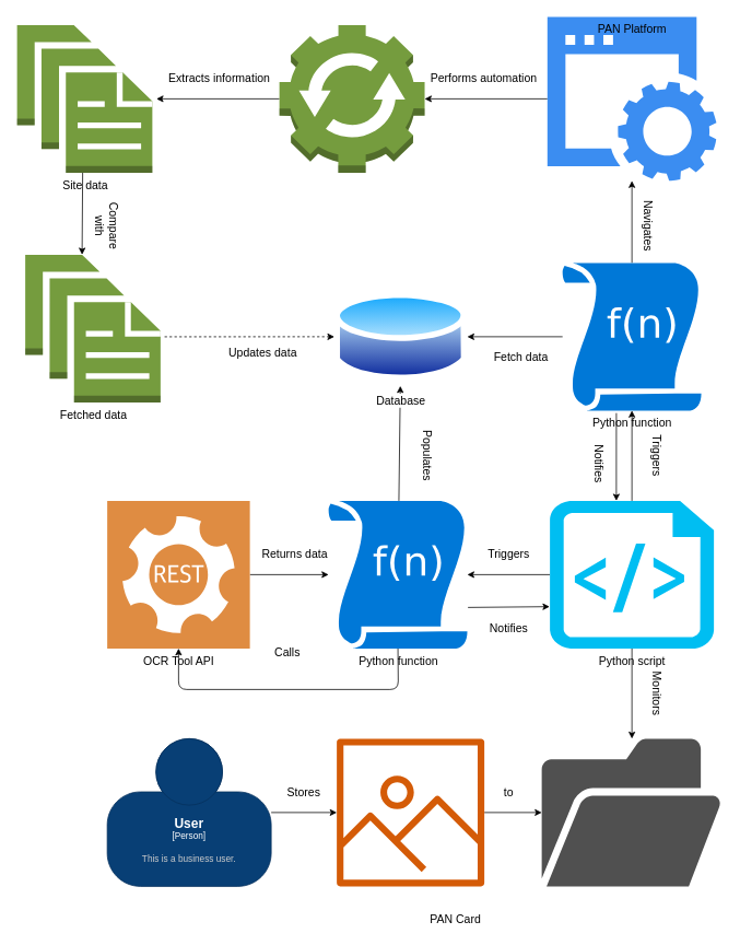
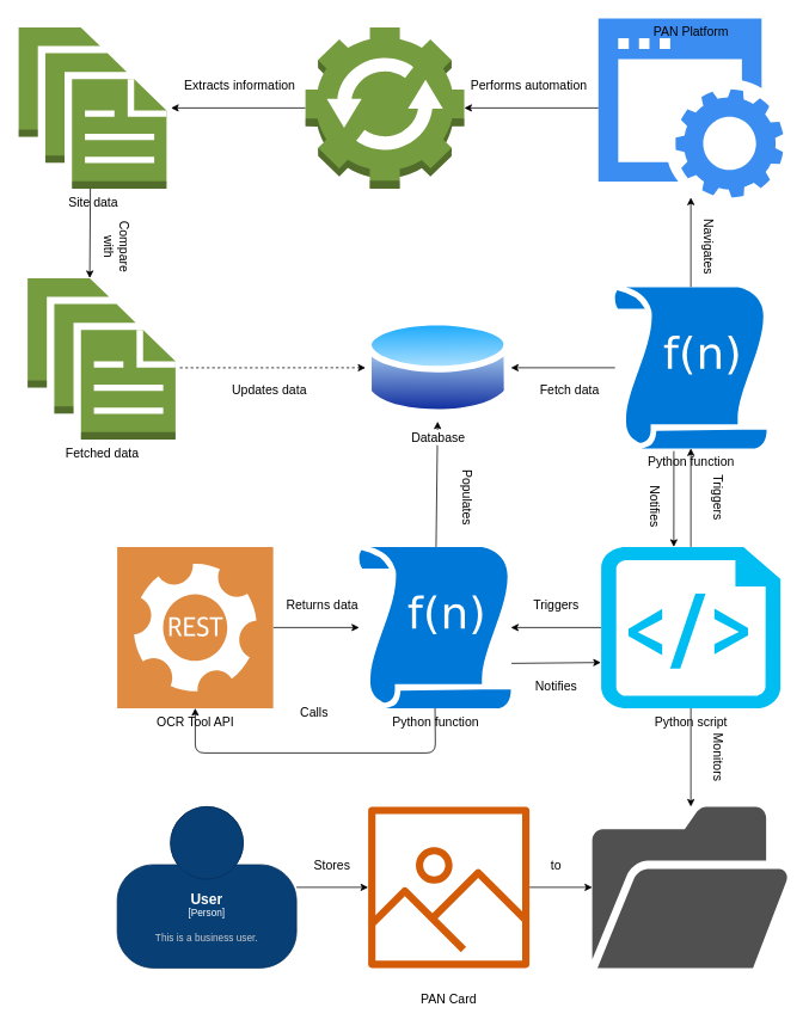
  <mxCell id="0" />
  <mxCell id="1" parent="0" />
  <mxCell id="2" value="" style="sketch=0;pointerEvents=1;shadow=0;dashed=0;html=1;strokeColor=none;fillColor=#505050;labelPosition=center;verticalLabelPosition=bottom;verticalAlign=top;outlineConnect=0;align=center;shape=mxgraph.office.concepts.folder_open;" vertex="1" parent="1"><mxGeometry x="660" y="900" width="220" height="180" as="geometry" /></mxCell>
  <mxCell id="3" style="edgeStyle=none;html=1;fontSize=14;" edge="1" parent="1" source="4" target="6"><mxGeometry relative="1" as="geometry" /></mxCell>
  <mxCell id="4" value="&lt;font style=&quot;font-size: 16px&quot;&gt;&lt;b&gt;User&lt;/b&gt;&lt;/font&gt;&lt;div&gt;[Person]&lt;/div&gt;&lt;br&gt;&lt;div&gt;&lt;font style=&quot;font-size: 11px&quot;&gt;&lt;font color=&quot;#cccccc&quot;&gt;This is a business user.&lt;/font&gt;&lt;/div&gt;" style="html=1;fontSize=11;dashed=0;whiteSpace=wrap;fillColor=#083F75;strokeColor=#06315C;fontColor=#ffffff;shape=mxgraph.c4.person2;align=center;metaEdit=1;points=[[0.5,0,0],[1,0.5,0],[1,0.75,0],[0.75,1,0],[0.5,1,0],[0.25,1,0],[0,0.75,0],[0,0.5,0]];resizable=0;" vertex="1" parent="1"><mxGeometry x="130" y="900" width="200" height="180" as="geometry" /></mxCell>
  <mxCell id="5" style="edgeStyle=none;html=1;fontSize=14;" edge="1" parent="1" source="6" target="2"><mxGeometry relative="1" as="geometry" /></mxCell>
  <mxCell id="6" value="" style="sketch=0;outlineConnect=0;fontColor=#232F3E;gradientColor=none;fillColor=#D45B07;strokeColor=none;dashed=0;verticalLabelPosition=bottom;verticalAlign=top;align=center;html=1;fontSize=12;fontStyle=0;aspect=fixed;pointerEvents=1;shape=mxgraph.aws4.container_registry_image;" vertex="1" parent="1"><mxGeometry x="410" y="900" width="180" height="180" as="geometry" /></mxCell>
  <mxCell id="7" value="&lt;font style=&quot;font-size: 14px;&quot;&gt;Stores&lt;/font&gt;" style="text;html=1;strokeColor=none;fillColor=none;align=center;verticalAlign=middle;whiteSpace=wrap;rounded=0;" vertex="1" parent="1"><mxGeometry x="340" y="950" width="60" height="30" as="geometry" /></mxCell>
  <mxCell id="8" value="to" style="text;html=1;strokeColor=none;fillColor=none;align=center;verticalAlign=middle;whiteSpace=wrap;rounded=0;fontSize=14;" vertex="1" parent="1"><mxGeometry x="590" y="950" width="60" height="30" as="geometry" /></mxCell>
- <mxCell id="9" value="PAN Card" style="text;html=1;strokeColor=none;fillColor=none;align=center;verticalAlign=middle;whiteSpace=wrap;rounded=0;fontSize=14;" vertex="1" parent="1"><mxGeometry x="520" y="1105" width="70" height="30" as="geometry" /></mxCell>
+ <mxCell id="9" value="PAN Card" style="text;html=1;strokeColor=none;fillColor=none;align=center;verticalAlign=middle;whiteSpace=wrap;rounded=0;fontSize=14;" vertex="1" parent="1"><mxGeometry x="465" y="1100" width="70" height="30" as="geometry" /></mxCell>
  <mxCell id="10" style="edgeStyle=none;html=1;fontSize=14;" edge="1" parent="1" source="13" target="2"><mxGeometry relative="1" as="geometry" /></mxCell>
  <mxCell id="11" value="" style="edgeStyle=none;html=1;fontSize=14;" edge="1" parent="1" source="13" target="18"><mxGeometry relative="1" as="geometry" /></mxCell>
  <mxCell id="12" style="edgeStyle=none;html=1;entryX=0.5;entryY=1;entryDx=0;entryDy=0;entryPerimeter=0;fontSize=14;" edge="1" parent="1" source="13" target="27"><mxGeometry relative="1" as="geometry" /></mxCell>
  <mxCell id="13" value="Python script" style="verticalLabelPosition=bottom;html=1;verticalAlign=top;align=center;strokeColor=none;fillColor=#00BEF2;shape=mxgraph.azure.script_file;pointerEvents=1;fontSize=14;" vertex="1" parent="1"><mxGeometry x="670" y="610" width="200" height="180" as="geometry" /></mxCell>
  <mxCell id="14" value="Monitors" style="text;html=1;strokeColor=none;fillColor=none;align=center;verticalAlign=middle;whiteSpace=wrap;rounded=0;fontSize=14;rotation=90;" vertex="1" parent="1"><mxGeometry x="770" y="830" width="60" height="30" as="geometry" /></mxCell>
  <mxCell id="15" value="" style="edgeStyle=none;html=1;fontSize=14;exitX=0.5;exitY=1;exitDx=0;exitDy=0;exitPerimeter=0;" edge="1" parent="1" source="18" target="22"><mxGeometry relative="1" as="geometry"><Array as="points"><mxPoint x="485" y="840" /><mxPoint x="217" y="840" /></Array></mxGeometry></mxCell>
  <mxCell id="16" value="" style="edgeStyle=none;html=1;fontSize=14;" edge="1" parent="1" source="18" target="20"><mxGeometry relative="1" as="geometry" /></mxCell>
  <mxCell id="17" style="edgeStyle=none;html=1;entryX=-0.002;entryY=0.717;entryDx=0;entryDy=0;entryPerimeter=0;fontSize=14;" edge="1" parent="1" target="13"><mxGeometry relative="1" as="geometry"><mxPoint x="570" y="740" as="sourcePoint" /></mxGeometry></mxCell>
  <mxCell id="18" value="Python function" style="sketch=0;aspect=fixed;pointerEvents=1;shadow=0;dashed=0;html=1;strokeColor=none;labelPosition=center;verticalLabelPosition=bottom;verticalAlign=top;align=center;shape=mxgraph.mscae.enterprise.udf_function;fillColor=#0078D7;fontSize=14;" vertex="1" parent="1"><mxGeometry x="400" y="610" width="169.2" height="180" as="geometry" /></mxCell>
  <mxCell id="19" value="Triggers" style="text;html=1;strokeColor=none;fillColor=none;align=center;verticalAlign=middle;whiteSpace=wrap;rounded=0;fontSize=14;rotation=0;" vertex="1" parent="1"><mxGeometry x="590" y="660" width="60" height="30" as="geometry" /></mxCell>
  <mxCell id="20" value="Database" style="aspect=fixed;perimeter=ellipsePerimeter;html=1;align=center;shadow=0;dashed=0;spacingTop=3;image;image=img/lib/active_directory/database.svg;fontSize=14;" vertex="1" parent="1"><mxGeometry x="407.04" y="350" width="162.16" height="120" as="geometry" /></mxCell>
  <mxCell id="21" value="" style="edgeStyle=none;html=1;fontSize=14;" edge="1" parent="1" source="22" target="18"><mxGeometry relative="1" as="geometry" /></mxCell>
  <mxCell id="22" value="OCR Tool API" style="sketch=0;pointerEvents=1;shadow=0;dashed=0;html=1;strokeColor=none;fillColor=#DF8C42;labelPosition=center;verticalLabelPosition=bottom;verticalAlign=top;align=center;outlineConnect=0;shape=mxgraph.veeam2.restful_api;fontSize=14;" vertex="1" parent="1"><mxGeometry x="130" y="610" width="174" height="180" as="geometry" /></mxCell>
  <mxCell id="23" value="Calls" style="text;html=1;strokeColor=none;fillColor=none;align=center;verticalAlign=middle;whiteSpace=wrap;rounded=0;fontSize=14;" vertex="1" parent="1"><mxGeometry x="320" y="780" width="60" height="30" as="geometry" /></mxCell>
  <mxCell id="24" value="Returns data" style="text;html=1;strokeColor=none;fillColor=none;align=center;verticalAlign=middle;whiteSpace=wrap;rounded=0;fontSize=14;rotation=0;" vertex="1" parent="1"><mxGeometry x="313.52" y="660" width="90" height="30" as="geometry" /></mxCell>
  <mxCell id="25" value="" style="edgeStyle=none;html=1;fontSize=14;" edge="1" parent="1" source="27" target="20"><mxGeometry relative="1" as="geometry" /></mxCell>
  <mxCell id="26" value="" style="edgeStyle=none;html=1;fontSize=14;" edge="1" parent="1" source="27" target="33"><mxGeometry relative="1" as="geometry" /></mxCell>
  <mxCell id="27" value="Python function" style="sketch=0;aspect=fixed;pointerEvents=1;shadow=0;dashed=0;html=1;strokeColor=none;labelPosition=center;verticalLabelPosition=bottom;verticalAlign=top;align=center;shape=mxgraph.mscae.enterprise.udf_function;fillColor=#0078D7;fontSize=14;" vertex="1" parent="1"><mxGeometry x="685.4" y="320" width="169.2" height="180" as="geometry" /></mxCell>
  <mxCell id="28" value="Triggers" style="text;html=1;strokeColor=none;fillColor=none;align=center;verticalAlign=middle;whiteSpace=wrap;rounded=0;fontSize=14;rotation=90;" vertex="1" parent="1"><mxGeometry x="770" y="540" width="60" height="30" as="geometry" /></mxCell>
  <mxCell id="29" value="Populates" style="text;html=1;strokeColor=none;fillColor=none;align=center;verticalAlign=middle;whiteSpace=wrap;rounded=0;fontSize=14;rotation=90;" vertex="1" parent="1"><mxGeometry x="490" y="540" width="60" height="30" as="geometry" /></mxCell>
  <mxCell id="30" value="Fetch data" style="text;html=1;strokeColor=none;fillColor=none;align=center;verticalAlign=middle;whiteSpace=wrap;rounded=0;fontSize=14;" vertex="1" parent="1"><mxGeometry x="600" y="420" width="70" height="30" as="geometry" /></mxCell>
  <mxCell id="31" value="Notifies" style="text;html=1;strokeColor=none;fillColor=none;align=center;verticalAlign=middle;whiteSpace=wrap;rounded=0;fontSize=14;" vertex="1" parent="1"><mxGeometry x="590" y="750" width="60" height="30" as="geometry" /></mxCell>
  <mxCell id="32" style="edgeStyle=none;html=1;entryX=1;entryY=0.5;entryDx=0;entryDy=0;entryPerimeter=0;fontSize=14;" edge="1" parent="1" source="33" target="36"><mxGeometry relative="1" as="geometry" /></mxCell>
  <mxCell id="33" value="PAN Platform" style="sketch=0;html=1;aspect=fixed;strokeColor=none;shadow=0;align=center;verticalAlign=top;fillColor=#3B8DF1;shape=mxgraph.gcp2.website;fontSize=14;" vertex="1" parent="1"><mxGeometry x="666.9" y="20" width="206.19" height="200" as="geometry" /></mxCell>
  <mxCell id="34" value="Navigates" style="text;html=1;strokeColor=none;fillColor=none;align=center;verticalAlign=middle;whiteSpace=wrap;rounded=0;fontSize=14;rotation=90;" vertex="1" parent="1"><mxGeometry x="760" y="260" width="60" height="30" as="geometry" /></mxCell>
  <mxCell id="35" style="edgeStyle=none;html=1;fontSize=14;" edge="1" parent="1" source="36"><mxGeometry relative="1" as="geometry"><mxPoint x="190" y="120" as="targetPoint" /></mxGeometry></mxCell>
  <mxCell id="36" value="" style="outlineConnect=0;dashed=0;verticalLabelPosition=bottom;verticalAlign=top;align=center;html=1;shape=mxgraph.aws3.automation;fillColor=#759C3E;gradientColor=none;fontSize=14;" vertex="1" parent="1"><mxGeometry x="340" y="30" width="177.2" height="180" as="geometry" /></mxCell>
  <mxCell id="37" value="Performs automation" style="text;html=1;strokeColor=none;fillColor=none;align=center;verticalAlign=middle;whiteSpace=wrap;rounded=0;fontSize=14;" vertex="1" parent="1"><mxGeometry x="519" y="80" width="141" height="30" as="geometry" /></mxCell>
  <mxCell id="38" style="edgeStyle=none;html=1;entryX=0.42;entryY=0;entryDx=0;entryDy=0;entryPerimeter=0;fontSize=14;" edge="1" parent="1" target="42"><mxGeometry relative="1" as="geometry"><mxPoint x="100" y="210" as="sourcePoint" /></mxGeometry></mxCell>
  <mxCell id="39" value="Site data" style="outlineConnect=0;dashed=0;verticalLabelPosition=bottom;verticalAlign=top;align=center;html=1;shape=mxgraph.aws3.documents;fillColor=#759C3E;gradientColor=none;fontSize=14;" vertex="1" parent="1"><mxGeometry x="20" y="30" width="165" height="180" as="geometry" /></mxCell>
  <mxCell id="40" value="Extracts information" style="text;html=1;strokeColor=none;fillColor=none;align=center;verticalAlign=middle;whiteSpace=wrap;rounded=0;fontSize=14;" vertex="1" parent="1"><mxGeometry x="204" y="80" width="126" height="30" as="geometry" /></mxCell>
  <mxCell id="41" style="edgeStyle=none;html=1;entryX=0;entryY=0.5;entryDx=0;entryDy=0;fontSize=14;exitX=1.03;exitY=0.556;exitDx=0;exitDy=0;exitPerimeter=0;dashed=1;" edge="1" parent="1" source="42" target="20"><mxGeometry relative="1" as="geometry" /></mxCell>
  <mxCell id="42" value="Fetched data" style="outlineConnect=0;dashed=0;verticalLabelPosition=bottom;verticalAlign=top;align=center;html=1;shape=mxgraph.aws3.documents;fillColor=#759C3E;gradientColor=none;fontSize=14;" vertex="1" parent="1"><mxGeometry x="30" y="310" width="165" height="180" as="geometry" /></mxCell>
- <mxCell id="43" value="Updates data" style="text;html=1;strokeColor=none;fillColor=none;align=center;verticalAlign=middle;whiteSpace=wrap;rounded=0;fontSize=14;" vertex="1" parent="1"><mxGeometry x="270" y="415" width="100" height="30" as="geometry" /></mxCell>
+ <mxCell id="43" value="Updates data" style="text;html=1;strokeColor=none;fillColor=none;align=center;verticalAlign=middle;whiteSpace=wrap;rounded=0;fontSize=14;" vertex="1" parent="1"><mxGeometry x="250" y="420" width="100" height="30" as="geometry" /></mxCell>
  <mxCell id="44" value="Compare with" style="text;html=1;strokeColor=none;fillColor=none;align=center;verticalAlign=middle;whiteSpace=wrap;rounded=0;fontSize=14;rotation=90;" vertex="1" parent="1"><mxGeometry x="100" y="260" width="60" height="30" as="geometry" /></mxCell>
  <mxCell id="45" style="edgeStyle=none;html=1;fontSize=14;exitX=0.388;exitY=1.017;exitDx=0;exitDy=0;exitPerimeter=0;" edge="1" parent="1" source="27"><mxGeometry relative="1" as="geometry"><mxPoint x="590" y="555.44" as="sourcePoint" /><mxPoint x="751" y="610" as="targetPoint" /><Array as="points" /></mxGeometry></mxCell>
  <mxCell id="46" value="Notifies" style="text;html=1;strokeColor=none;fillColor=none;align=center;verticalAlign=middle;whiteSpace=wrap;rounded=0;fontSize=14;rotation=90;" vertex="1" parent="1"><mxGeometry x="700" y="550" width="60" height="30" as="geometry" /></mxCell>
